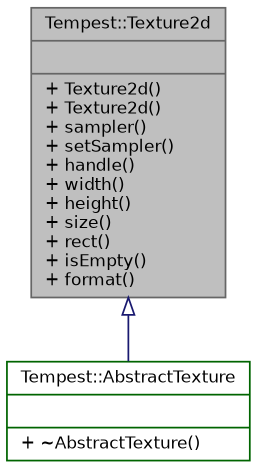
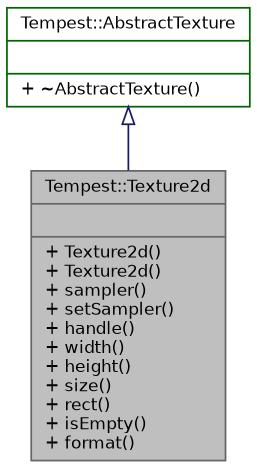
  digraph {
    node [fontname=Helvetica fontsize=10 shape=record style=filled]
    n1 [color=gray40 fillcolor=grey75 fontcolor=black height=0.2 label="{Tempest::Texture2d\n||+ Texture2d()\l+ Texture2d()\l+ sampler()\l+ setSampler()\l+ handle()\l+ width()\l+ height()\l+ size()\l+ rect()\l+ isEmpty()\l+ format()\l}" width=0.4]
    n2 [color=darkgreen fillcolor=white height=0.2 label="{Tempest::AbstractTexture\n||+ ~AbstractTexture()\l}" width=0.4]
-   n1 -> n2 [arrowtail=onormal color=midnightblue dir=back fontname=Helvetica fontsize=10 labelfontname=Helvetica labelfontsize=10 style=solid]
+   n2 -> n1 [arrowtail=onormal color=midnightblue dir=back fontname=Helvetica fontsize=10 labelfontname=Helvetica labelfontsize=10 style=solid]
  }
